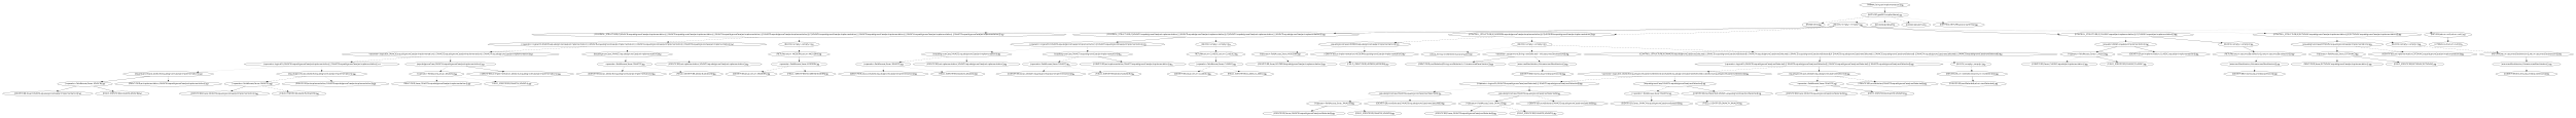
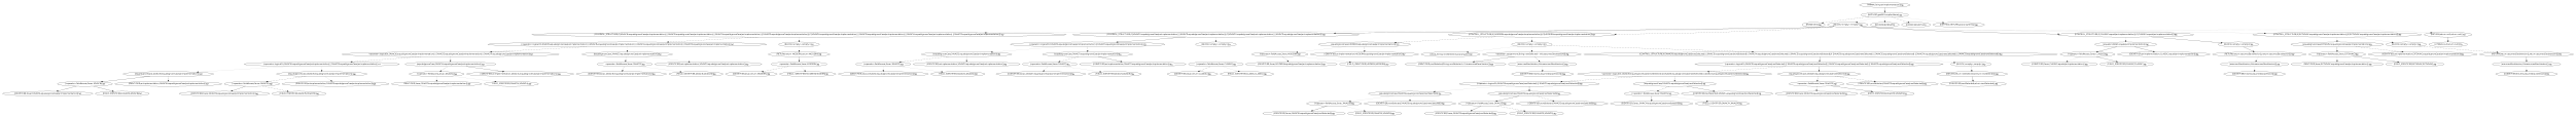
  digraph {
    fontname=Montserrat
    node [fontname=Montserrat]
    edge [fontname=Montserrat style=dotted]
    n1 [label=<(METHOD,getAltCompilerName)<SUB>746</SUB>>]
    n2 [label=<(PARAM,this)<SUB>746</SUB>>]
    n3 [label=<(BLOCK,&lt;empty&gt;,&lt;empty&gt;)<SUB>746</SUB>>]
    n4 [label=<(MODIFIER,PRIVATE)>]
    n5 [label=<(MODIFIER,VIRTUAL)>]
    n6 [label=<(METHOD_RETURN,java.lang.String)<SUB>746</SUB>>]
    n7 [label=<(PARAM,String anImplementation)<SUB>746</SUB>>]
    n8 [label=<(CONTROL_STRUCTURE,if (JAVAC16.equalsIgnoreCase(anImplementation) || JAVAC15.equalsIgnoreCase(anImplementation) || JAVAC14.equalsIgnoreCase(anImplementation) || JAVAC13.equalsIgnoreCase(anImplementation)),if (JAVAC16.equalsIgnoreCase(anImplementation) || JAVAC15.equalsIgnoreCase(anImplementation) || JAVAC14.equalsIgnoreCase(anImplementation) || JAVAC13.equalsIgnoreCase(anImplementation)))<SUB>747</SUB>>]
    n9 [label=<(CONTROL_STRUCTURE,if (JAVAC12.equalsIgnoreCase(anImplementation) || JAVAC11.equalsIgnoreCase(anImplementation)),if (JAVAC12.equalsIgnoreCase(anImplementation) || JAVAC11.equalsIgnoreCase(anImplementation)))<SUB>753</SUB>>]
    n10 [label=<(CONTROL_STRUCTURE,if (MODERN.equalsIgnoreCase(anImplementation)),if (MODERN.equalsIgnoreCase(anImplementation)))<SUB>757</SUB>>]
    n11 [label=<(CONTROL_STRUCTURE,if (CLASSIC.equals(anImplementation)),if (CLASSIC.equals(anImplementation)))<SUB>766</SUB>>]
    n12 [label=<(CONTROL_STRUCTURE,if (EXTJAVAC.equalsIgnoreCase(anImplementation)),if (EXTJAVAC.equalsIgnoreCase(anImplementation)))<SUB>769</SUB>>]
    n13 [label=<(RETURN,return null;,return null;)<SUB>772</SUB>>]
    n14 [label=<(&lt;operator&gt;.logicalOr,JAVAC16.equalsIgnoreCase(anImplementation) || JAVAC15.equalsIgnoreCase(anImplementation) || JAVAC14.equalsIgnoreCase(anImplementation) || JAVAC13.equalsIgnoreCase(anImplementation))<SUB>747</SUB>>]
    n15 [label=<(BLOCK,&lt;empty&gt;,&lt;empty&gt;)<SUB>750</SUB>>]
    n16 [label=<(&lt;operator&gt;.logicalOr,JAVAC12.equalsIgnoreCase(anImplementation) || JAVAC11.equalsIgnoreCase(anImplementation))<SUB>753</SUB>>]
    n17 [label=<(BLOCK,&lt;empty&gt;,&lt;empty&gt;)<SUB>754</SUB>>]
    n18 [label=<(equalsIgnoreCase,MODERN.equalsIgnoreCase(anImplementation))<SUB>757</SUB>>]
    n19 [label=<(BLOCK,&lt;empty&gt;,&lt;empty&gt;)<SUB>757</SUB>>]
    n20 [label=<(equals,CLASSIC.equals(anImplementation))<SUB>766</SUB>>]
    n21 [label=<(BLOCK,&lt;empty&gt;,&lt;empty&gt;)<SUB>766</SUB>>]
    n22 [label=<(equalsIgnoreCase,EXTJAVAC.equalsIgnoreCase(anImplementation))<SUB>769</SUB>>]
    n23 [label=<(BLOCK,&lt;empty&gt;,&lt;empty&gt;)<SUB>769</SUB>>]
    n24 [label=<(LITERAL,null,return null;)<SUB>779</SUB>>]
    n25 [label=<(&lt;operator&gt;.logicalOr,JAVAC16.equalsIgnoreCase(anImplementation) || JAVAC15.equalsIgnoreCase(anImplementation) || JAVAC14.equalsIgnoreCase(anImplementation))<SUB>747</SUB>>]
    n26 [label=<(equalsIgnoreCase,JAVAC13.equalsIgnoreCase(anImplementation))<SUB>750</SUB>>]
    n27 [label=<(RETURN,return MODERN;,return MODERN;)<SUB>751</SUB>>]
    n28 [label=<(&lt;operator&gt;.logicalOr,JAVAC16.equalsIgnoreCase(anImplementation) || JAVAC15.equalsIgnoreCase(anImplementation))<SUB>747</SUB>>]
    n29 [label=<(equalsIgnoreCase,JAVAC14.equalsIgnoreCase(anImplementation))<SUB>749</SUB>>]
    n30 [label=<(&lt;operator&gt;.fieldAccess,Javac.JAVAC13)<SUB>750</SUB>>]
    n31 [label=<(IDENTIFIER,anImplementation,JAVAC13.equalsIgnoreCase(anImplementation))<SUB>750</SUB>>]
    n32 [label=<(equalsIgnoreCase,JAVAC16.equalsIgnoreCase(anImplementation))<SUB>747</SUB>>]
    n33 [label=<(equalsIgnoreCase,JAVAC15.equalsIgnoreCase(anImplementation))<SUB>748</SUB>>]
    n34 [label=<(&lt;operator&gt;.fieldAccess,Javac.JAVAC14)<SUB>749</SUB>>]
    n35 [label=<(IDENTIFIER,anImplementation,JAVAC14.equalsIgnoreCase(anImplementation))<SUB>749</SUB>>]
    n36 [label=<(&lt;operator&gt;.fieldAccess,Javac.JAVAC16)<SUB>747</SUB>>]
    n37 [label=<(IDENTIFIER,anImplementation,JAVAC16.equalsIgnoreCase(anImplementation))<SUB>747</SUB>>]
    n38 [label=<(&lt;operator&gt;.fieldAccess,Javac.JAVAC15)<SUB>748</SUB>>]
    n39 [label=<(IDENTIFIER,anImplementation,JAVAC15.equalsIgnoreCase(anImplementation))<SUB>748</SUB>>]
    n40 [label=<(IDENTIFIER,Javac,JAVAC16.equalsIgnoreCase(anImplementation))<SUB>747</SUB>>]
    n41 [label=<(FIELD_IDENTIFIER,JAVAC16,JAVAC16)<SUB>747</SUB>>]
    n42 [label=<(IDENTIFIER,Javac,JAVAC15.equalsIgnoreCase(anImplementation))<SUB>748</SUB>>]
    n43 [label=<(FIELD_IDENTIFIER,JAVAC15,JAVAC15)<SUB>748</SUB>>]
    n44 [label=<(IDENTIFIER,Javac,JAVAC14.equalsIgnoreCase(anImplementation))<SUB>749</SUB>>]
    n45 [label=<(FIELD_IDENTIFIER,JAVAC14,JAVAC14)<SUB>749</SUB>>]
    n46 [label=<(IDENTIFIER,Javac,JAVAC13.equalsIgnoreCase(anImplementation))<SUB>750</SUB>>]
    n47 [label=<(FIELD_IDENTIFIER,JAVAC13,JAVAC13)<SUB>750</SUB>>]
    n48 [label=<(&lt;operator&gt;.fieldAccess,Javac.MODERN)<SUB>751</SUB>>]
    n49 [label=<(IDENTIFIER,Javac,return MODERN;)<SUB>751</SUB>>]
    n50 [label=<(FIELD_IDENTIFIER,MODERN,MODERN)<SUB>751</SUB>>]
    n51 [label=<(equalsIgnoreCase,JAVAC12.equalsIgnoreCase(anImplementation))<SUB>753</SUB>>]
    n52 [label=<(equalsIgnoreCase,JAVAC11.equalsIgnoreCase(anImplementation))<SUB>754</SUB>>]
-   n53 [label=<(RETURN,return CLASSIC;,return CLASSIC;)<SUB>755</SUB>>]
    n54 [label=<(&lt;operator&gt;.fieldAccess,Javac.JAVAC12)<SUB>753</SUB>>]
    n55 [label=<(IDENTIFIER,anImplementation,JAVAC12.equalsIgnoreCase(anImplementation))<SUB>753</SUB>>]
    n56 [label=<(&lt;operator&gt;.fieldAccess,Javac.JAVAC11)<SUB>754</SUB>>]
    n57 [label=<(IDENTIFIER,anImplementation,JAVAC11.equalsIgnoreCase(anImplementation))<SUB>754</SUB>>]
    n58 [label=<(IDENTIFIER,Javac,JAVAC12.equalsIgnoreCase(anImplementation))<SUB>753</SUB>>]
    n59 [label=<(FIELD_IDENTIFIER,JAVAC12,JAVAC12)<SUB>757</SUB>>]
    n60 [label=<(IDENTIFIER,Javac,JAVAC11.equalsIgnoreCase(anImplementation))<SUB>754</SUB>>]
    n61 [label=<(FIELD_IDENTIFIER,JAVAC11,JAVAC11)<SUB>754</SUB>>]
    n62 [label=<(&lt;operator&gt;.fieldAccess,Javac.CLASSIC)<SUB>755</SUB>>]
    n63 [label=<(IDENTIFIER,Javac,return CLASSIC;)<SUB>755</SUB>>]
    n64 [label=<(FIELD_IDENTIFIER,CLASSIC,CLASSIC)<SUB>755</SUB>>]
    n65 [label=<(&lt;operator&gt;.fieldAccess,Javac.MODERN)<SUB>757</SUB>>]
    n66 [label=<(IDENTIFIER,anImplementation,MODERN.equalsIgnoreCase(anImplementation))<SUB>757</SUB>>]
    n67 [label=<(LOCAL,String nextSelected: java.lang.String)>]
    n68 [label=<(&lt;operator&gt;.assignment,String nextSelected = this.assumedJavaVersion())<SUB>758</SUB>>]
    n69 [label=<(CONTROL_STRUCTURE,if (JAVAC16.equalsIgnoreCase(nextSelected) || JAVAC15.equalsIgnoreCase(nextSelected) || JAVAC14.equalsIgnoreCase(nextSelected) || JAVAC13.equalsIgnoreCase(nextSelected)),if (JAVAC16.equalsIgnoreCase(nextSelected) || JAVAC15.equalsIgnoreCase(nextSelected) || JAVAC14.equalsIgnoreCase(nextSelected) || JAVAC13.equalsIgnoreCase(nextSelected)))<SUB>759</SUB>>]
    n70 [label=<(IDENTIFIER,Javac,MODERN.equalsIgnoreCase(anImplementation))<SUB>757</SUB>>]
    n71 [label=<(FIELD_IDENTIFIER,MODERN,MODERN)<SUB>757</SUB>>]
    n72 [label=<(IDENTIFIER,nextSelected,String nextSelected = this.assumedJavaVersion())<SUB>758</SUB>>]
    n73 [label=<(assumedJavaVersion,this.assumedJavaVersion())<SUB>758</SUB>>]
    n74 [label=<(&lt;operator&gt;.logicalOr,JAVAC16.equalsIgnoreCase(nextSelected) || JAVAC15.equalsIgnoreCase(nextSelected) || JAVAC14.equalsIgnoreCase(nextSelected) || JAVAC13.equalsIgnoreCase(nextSelected))<SUB>759</SUB>>]
    n75 [label=<(BLOCK,&lt;empty&gt;,&lt;empty&gt;)<SUB>762</SUB>>]
    n76 [label=<(IDENTIFIER,this,this.assumedJavaVersion())<SUB>758</SUB>>]
    n77 [label=<(&lt;operator&gt;.logicalOr,JAVAC16.equalsIgnoreCase(nextSelected) || JAVAC15.equalsIgnoreCase(nextSelected) || JAVAC14.equalsIgnoreCase(nextSelected))<SUB>759</SUB>>]
    n78 [label=<(equalsIgnoreCase,JAVAC13.equalsIgnoreCase(nextSelected))<SUB>762</SUB>>]
    n79 [label=<(RETURN,return nextSelected;,return nextSelected;)<SUB>763</SUB>>]
    n80 [label=<(&lt;operator&gt;.logicalOr,JAVAC16.equalsIgnoreCase(nextSelected) || JAVAC15.equalsIgnoreCase(nextSelected))<SUB>759</SUB>>]
    n81 [label=<(equalsIgnoreCase,JAVAC14.equalsIgnoreCase(nextSelected))<SUB>761</SUB>>]
    n82 [label=<(&lt;operator&gt;.fieldAccess,Javac.JAVAC13)<SUB>762</SUB>>]
    n83 [label=<(IDENTIFIER,nextSelected,JAVAC13.equalsIgnoreCase(nextSelected))<SUB>762</SUB>>]
    n84 [label=<(equalsIgnoreCase,JAVAC16.equalsIgnoreCase(nextSelected))<SUB>759</SUB>>]
    n85 [label=<(equalsIgnoreCase,JAVAC15.equalsIgnoreCase(nextSelected))<SUB>760</SUB>>]
    n86 [label=<(&lt;operator&gt;.fieldAccess,Javac.JAVAC14)<SUB>761</SUB>>]
    n87 [label=<(IDENTIFIER,nextSelected,JAVAC14.equalsIgnoreCase(nextSelected))<SUB>761</SUB>>]
    n88 [label=<(&lt;operator&gt;.fieldAccess,Javac.JAVAC16)<SUB>759</SUB>>]
    n89 [label=<(IDENTIFIER,nextSelected,JAVAC16.equalsIgnoreCase(nextSelected))<SUB>759</SUB>>]
    n90 [label=<(&lt;operator&gt;.fieldAccess,Javac.JAVAC15)<SUB>760</SUB>>]
    n91 [label=<(IDENTIFIER,nextSelected,JAVAC15.equalsIgnoreCase(nextSelected))<SUB>760</SUB>>]
    n92 [label=<(IDENTIFIER,Javac,JAVAC16.equalsIgnoreCase(nextSelected))<SUB>739</SUB>>]
    n93 [label=<(FIELD_IDENTIFIER,JAVAC16,JAVAC16)<SUB>759</SUB>>]
    n94 [label=<(IDENTIFIER,Javac,JAVAC15.equalsIgnoreCase(nextSelected))<SUB>760</SUB>>]
    n95 [label=<(FIELD_IDENTIFIER,JAVAC15,JAVAC15)<SUB>760</SUB>>]
    n96 [label=<(IDENTIFIER,Javac,JAVAC14.equalsIgnoreCase(nextSelected))<SUB>761</SUB>>]
    n97 [label=<(FIELD_IDENTIFIER,JAVAC14,JAVAC14)<SUB>761</SUB>>]
    n98 [label=<(IDENTIFIER,Javac,JAVAC13.equalsIgnoreCase(nextSelected))<SUB>762</SUB>>]
    n99 [label=<(FIELD_IDENTIFIER,JAVAC13,JAVAC13)<SUB>762</SUB>>]
    n100 [label=<(IDENTIFIER,nextSelected,return nextSelected;)<SUB>763</SUB>>]
    n101 [label=<(&lt;operator&gt;.fieldAccess,Javac.CLASSIC)<SUB>766</SUB>>]
    n102 [label=<(IDENTIFIER,anImplementation,CLASSIC.equals(anImplementation))<SUB>766</SUB>>]
    n103 [label=<(RETURN,return assumedJavaVersion();,return assumedJavaVersion();)<SUB>767</SUB>>]
    n104 [label=<(IDENTIFIER,Javac,CLASSIC.equals(anImplementation))<SUB>766</SUB>>]
    n105 [label=<(FIELD_IDENTIFIER,CLASSIC,CLASSIC)<SUB>766</SUB>>]
    n106 [label=<(assumedJavaVersion,this.assumedJavaVersion())<SUB>767</SUB>>]
    n107 [label=<(IDENTIFIER,this,this.assumedJavaVersion())<SUB>767</SUB>>]
    n108 [label=<(&lt;operator&gt;.fieldAccess,Javac.EXTJAVAC)<SUB>769</SUB>>]
    n109 [label=<(IDENTIFIER,anImplementation,EXTJAVAC.equalsIgnoreCase(anImplementation))<SUB>769</SUB>>]
    n110 [label=<(RETURN,return assumedJavaVersion();,return assumedJavaVersion();)<SUB>770</SUB>>]
    n111 [label=<(IDENTIFIER,Javac,EXTJAVAC.equalsIgnoreCase(anImplementation))<SUB>769</SUB>>]
    n112 [label=<(FIELD_IDENTIFIER,EXTJAVAC,EXTJAVAC)<SUB>769</SUB>>]
    n113 [label=<(assumedJavaVersion,this.assumedJavaVersion())<SUB>770</SUB>>]
    n114 [label=<(IDENTIFIER,this,this.assumedJavaVersion())<SUB>770</SUB>>]
    n1 -> n2 [style=dashed]
    n1 -> n3
    n1 -> n4
    n1 -> n5 [style=dashed]
    n1 -> n6
    n3 -> n8
    n3 -> n9 [style=solid]
    n3 -> n10 [style=dashed]
    n3 -> n11 [style=solid]
    n3 -> n12
    n3 -> n13
    n7 -> n1 [style=solid]
    n8 -> n14 [style=dashed]
    n8 -> n15
    n9 -> n16 [style=solid]
    n9 -> n17
    n10 -> n18 [style=dashed]
    n10 -> n19 [style=dashed]
    n11 -> n20
    n11 -> n21 [style=solid]
    n12 -> n22
    n12 -> n23
    n13 -> n24 [style=solid]
    n14 -> n25 [style=dashed]
    n14 -> n26
    n15 -> n27
    n16 -> n51
    n16 -> n52 [style=dashed]
-   n17 -> n53
    n18 -> n65
    n18 -> n66 [style=dashed]
    n19 -> n67
    n19 -> n68
    n19 -> n69 [style=dashed]
    n20 -> n101 [style=solid]
    n20 -> n102 [style=solid]
    n21 -> n103 [style=solid]
    n22 -> n108 [style=solid]
    n22 -> n109 [style=dashed]
    n23 -> n110 [style=dashed]
    n25 -> n28 [style=dashed]
    n25 -> n29 [style=dashed]
    n26 -> n30
    n26 -> n31
    n27 -> n48 [style=solid]
    n28 -> n32
    n28 -> n33
    n29 -> n34 [style=dashed]
    n29 -> n35 [style=solid]
    n30 -> n46 [style=dashed]
    n30 -> n47
    n32 -> n36 [style=solid]
    n32 -> n37 [style=dashed]
    n33 -> n38 [style=dashed]
    n33 -> n39
    n34 -> n44
    n34 -> n45
    n36 -> n40 [style=solid]
    n36 -> n41 [style=solid]
    n38 -> n42 [style=solid]
    n38 -> n43 [style=dashed]
    n48 -> n49 [style=dashed]
    n48 -> n50
    n51 -> n54 [style=dashed]
    n51 -> n55 [style=dashed]
    n52 -> n56 [style=dashed]
    n52 -> n57 [style=solid]
-   n53 -> n62 [style=solid]
    n54 -> n58
    n54 -> n59
    n56 -> n60
    n56 -> n61
    n62 -> n63 [style=dashed]
    n62 -> n64
    n65 -> n70 [style=dashed]
    n65 -> n71
    n68 -> n72 [style=solid]
    n68 -> n73 [style=dashed]
    n69 -> n74 [style=solid]
    n69 -> n75
    n73 -> n76
    n74 -> n77 [style=dashed]
    n74 -> n78 [style=solid]
    n75 -> n79 [style=dashed]
    n77 -> n80 [style=dashed]
    n77 -> n81 [style=dashed]
    n78 -> n82 [style=dashed]
    n78 -> n83 [style=dashed]
    n79 -> n100 [style=solid]
    n80 -> n84
    n80 -> n85 [style=solid]
    n81 -> n86 [style=dashed]
    n81 -> n87 [style=solid]
    n82 -> n98 [style=dashed]
    n82 -> n99 [style=solid]
    n84 -> n88
    n84 -> n89
    n85 -> n90 [style=solid]
    n85 -> n91 [style=dashed]
    n86 -> n96 [style=solid]
    n86 -> n97
    n88 -> n92 [style=solid]
    n88 -> n93
    n90 -> n94 [style=solid]
    n90 -> n95 [style=dashed]
    n101 -> n104
    n101 -> n105 [style=solid]
    n103 -> n106
    n106 -> n107
    n108 -> n111
    n108 -> n112 [style=solid]
    n110 -> n113 [style=solid]
    n113 -> n114
  }
